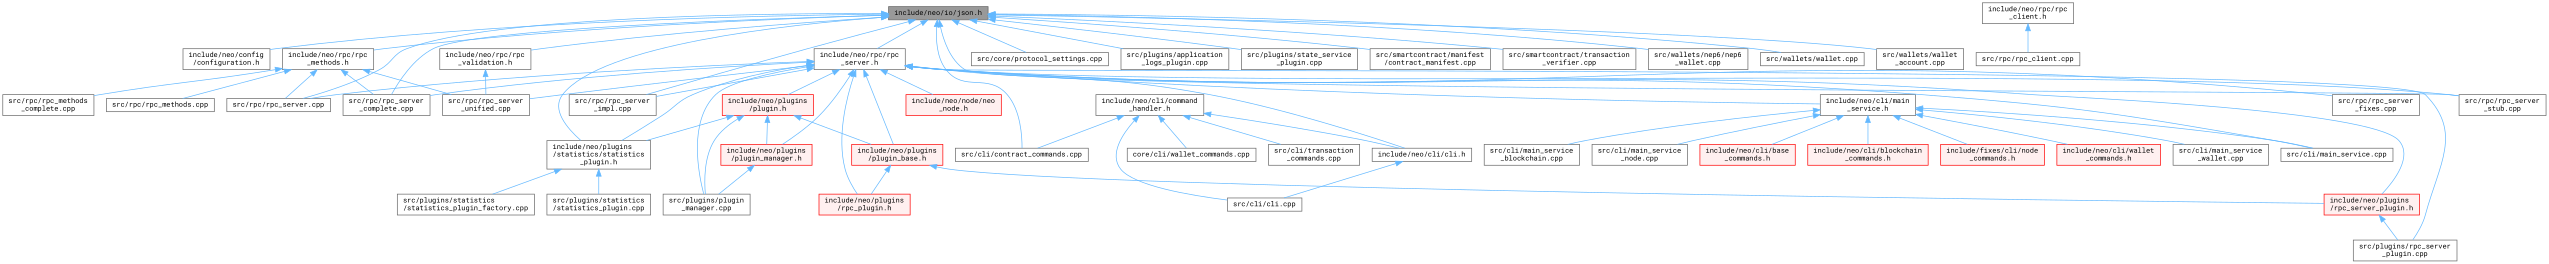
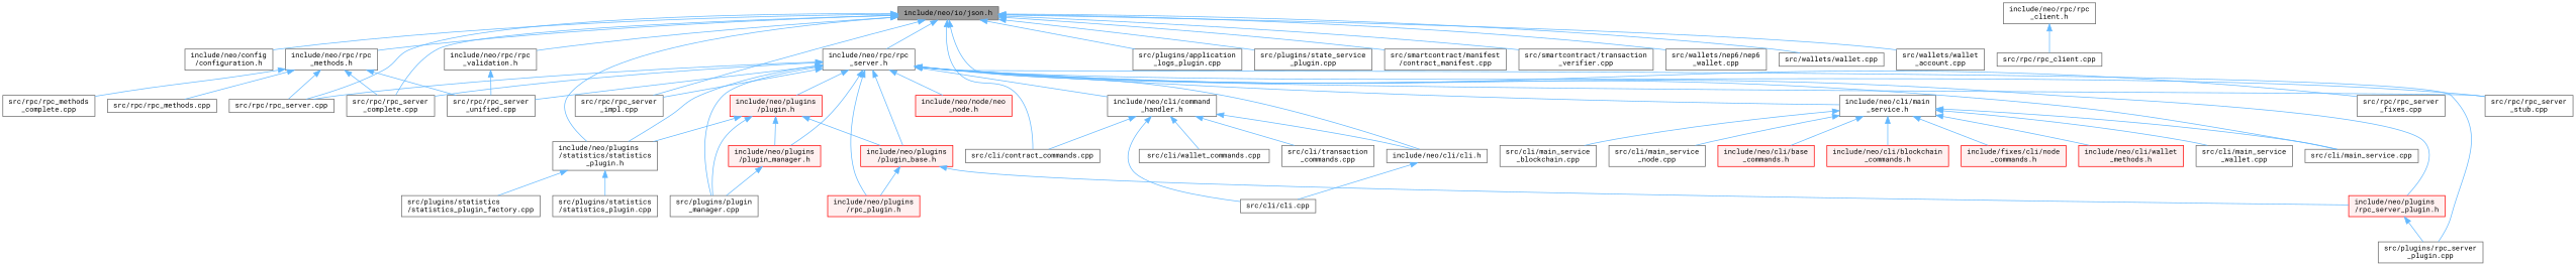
  digraph {
    fontname="Roboto Mono"
    node [color=grey40 fillcolor=white fontname="Roboto Mono" fontsize=10 shape=box style=filled]
    edge [color=steelblue1 dir=back fontname="Roboto Mono" fontsize=10 labelfontname=Helvetica labelfontsize=10 style=solid]
    n1 [color=gray40 fillcolor=grey60 fontcolor=black height=0.2 label="include/neo/io/json.h" width=0.4]
    n2 [height=0.2 label="include/neo/config\l/configuration.h" width=0.4]
    n3 [height=0.2 label="include/neo/plugins\l/statistics/statistics\l_plugin.h" width=0.4]
    n4 [height=0.2 label="include/neo/rpc/rpc\l_methods.h" width=0.4]
    n5 [height=0.2 label="src/rpc/rpc_server.cpp" width=0.4]
    n6 [height=0.2 label="src/rpc/rpc_server\l_complete.cpp" width=0.4]
    n7 [height=0.2 label="include/neo/rpc/rpc\l_server.h" width=0.4]
    n8 [height=0.2 label="src/cli/contract_commands.cpp" width=0.4]
    n9 [height=0.2 label="src/rpc/rpc_server\l_impl.cpp" width=0.4]
    n10 [height=0.2 label="src/rpc/rpc_server\l_stub.cpp" width=0.4]
    n11 [height=0.2 label="include/neo/rpc/rpc\l_validation.h" width=0.4]
-   n12 [height=0.2 label="src/core/protocol_settings.cpp" width=0.4]
    n13 [height=0.2 label="src/plugins/application\l_logs_plugin.cpp" width=0.4]
    n14 [height=0.2 label="src/plugins/state_service\l_plugin.cpp" width=0.4]
    n15 [height=0.2 label="src/smartcontract/manifest\l/contract_manifest.cpp" width=0.4]
    n16 [height=0.2 label="src/smartcontract/transaction\l_verifier.cpp" width=0.4]
    n17 [height=0.2 label="src/wallets/nep6/nep6\l_wallet.cpp" width=0.4]
    n18 [height=0.2 label="src/wallets/wallet.cpp" width=0.4]
    n19 [height=0.2 label="src/wallets/wallet\l_account.cpp" width=0.4]
    n20 [height=0.2 label="src/plugins/statistics\l/statistics_plugin.cpp" width=0.4]
    n21 [height=0.2 label="src/plugins/statistics\l/statistics_plugin_factory.cpp" width=0.4]
    n22 [height=0.2 label="src/rpc/rpc_methods.cpp" width=0.4]
    n23 [height=0.2 label="src/rpc/rpc_methods\l_complete.cpp" width=0.4]
    n24 [height=0.2 label="src/rpc/rpc_server\l_unified.cpp" width=0.4]
    n25 [height=0.2 label="include/neo/cli/cli.h" width=0.4]
    n26 [height=0.2 label="include/neo/cli/command\l_handler.h" width=0.4]
    n27 [height=0.2 label="include/neo/cli/main\l_service.h" width=0.4]
    n28 [height=0.2 label="src/cli/main_service.cpp" width=0.4]
    n29 [color=red fillcolor="#FFF0F0" height=0.2 label="include/neo/node/neo\l_node.h" width=0.4]
    n30 [color=red fillcolor="#FFF0F0" height=0.2 label="include/neo/plugins\l/plugin.h" width=0.4]
    n31 [color=red fillcolor="#FFF0F0" height=0.2 label="include/neo/plugins\l/plugin_base.h" width=0.4]
    n32 [color=red fillcolor="#FFF0F0" height=0.2 label="include/neo/plugins\l/rpc_plugin.h" width=0.4]
    n33 [color=red fillcolor="#FFF0F0" height=0.2 label="include/neo/plugins\l/rpc_server_plugin.h" width=0.4]
    n34 [height=0.2 label="src/plugins/rpc_server\l_plugin.cpp" width=0.4]
    n35 [color=red fillcolor="#FFF0F0" height=0.2 label="include/neo/plugins\l/plugin_manager.h" width=0.4]
    n36 [height=0.2 label="src/plugins/plugin\l_manager.cpp" width=0.4]
    n37 [height=0.2 label="src/rpc/rpc_server\l_fixes.cpp" width=0.4]
    n38 [height=0.2 label="include/neo/rpc/rpc\l_client.h" width=0.4]
    n39 [height=0.2 label="src/rpc/rpc_client.cpp" width=0.4]
    n40 [height=0.2 label="src/cli/cli.cpp" width=0.4]
    n41 [height=0.2 label="src/cli/transaction\l_commands.cpp" width=0.4]
-   n42 [height=0.2 label="core/cli/wallet_commands.cpp" width=0.4]
+   n42 [height=0.2 label="src/cli/wallet_commands.cpp" width=0.4]
    n43 [color=red fillcolor="#FFF0F0" height=0.2 label="include/neo/cli/base\l_commands.h" width=0.4]
    n44 [color=red fillcolor="#FFF0F0" height=0.2 label="include/neo/cli/blockchain\l_commands.h" width=0.4]
    n45 [color=red fillcolor="#FFF0F0" height=0.2 label="include/fixes/cli/node\l_commands.h" width=0.4]
-   n46 [color=red fillcolor="#FFF0F0" height=0.2 label="include/neo/cli/wallet\l_commands.h" width=0.4]
+   n46 [color=red fillcolor="#FFF0F0" height=0.2 label="include/neo/cli/wallet\l_methods.h" width=0.4]
    n47 [height=0.2 label="src/cli/main_service\l_blockchain.cpp" width=0.4]
    n48 [height=0.2 label="src/cli/main_service\l_node.cpp" width=0.4]
    n49 [height=0.2 label="src/cli/main_service\l_wallet.cpp" width=0.4]
    n1 -> n2
    n1 -> n3
    n1 -> n4
    n1 -> n5
    n1 -> n6
    n1 -> n7
    n1 -> n8
    n1 -> n9
    n1 -> n10
    n1 -> n11
-   n1 -> n12
    n1 -> n13
    n1 -> n14
    n1 -> n15
    n1 -> n16
    n1 -> n17
    n1 -> n18
    n1 -> n19
    n3 -> n20
    n3 -> n21
    n4 -> n5
    n4 -> n6
    n4 -> n22
    n4 -> n23
    n4 -> n24
    n7 -> n3
    n7 -> n5
    n7 -> n6
    n7 -> n9
    n7 -> n10
    n7 -> n24
    n7 -> n25
+   n7 -> n26
    n7 -> n27
    n7 -> n28
    n7 -> n29
    n7 -> n30
    n7 -> n31
    n7 -> n32
    n7 -> n33
    n7 -> n34
    n7 -> n35
    n7 -> n36
    n7 -> n37
    n11 -> n24
    n25 -> n40
    n26 -> n8
    n26 -> n25
    n26 -> n40
    n26 -> n41
    n26 -> n42
    n27 -> n28
    n27 -> n43
    n27 -> n44
    n27 -> n45
    n27 -> n46
    n27 -> n47
    n27 -> n48
    n27 -> n49
    n30 -> n3
    n30 -> n31
    n30 -> n35
    n30 -> n36
    n31 -> n32
    n31 -> n33
    n33 -> n34
    n35 -> n36
    n38 -> n39
  }
